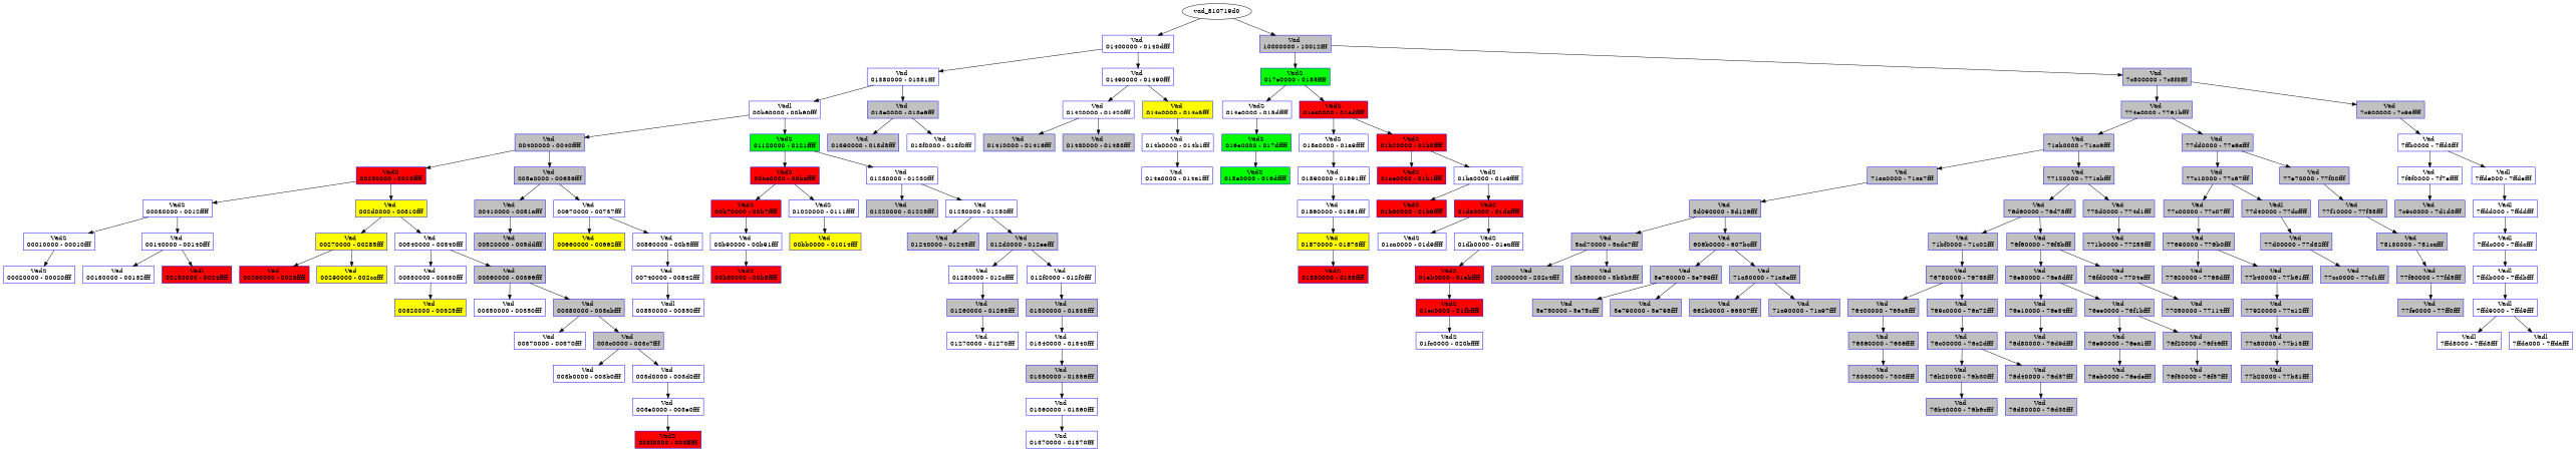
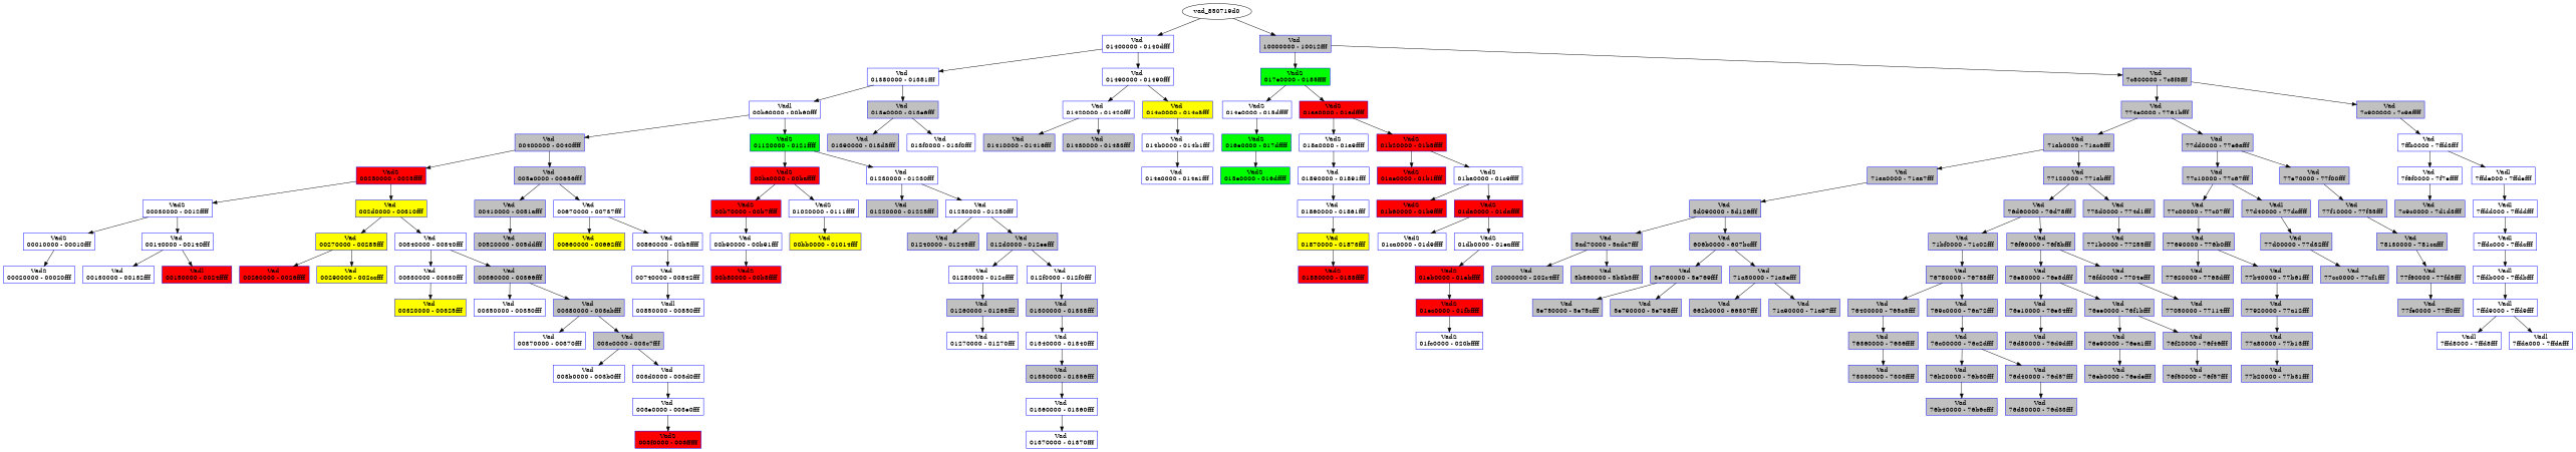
  digraph {
    rankdir=TB
    node [color=blue fillcolor=gray shape=record style=filled]
    n1 [fillcolor=white label="{ Vad \n01400000 - 0140dfff }"]
-   vad_810719d0 [color="" fillcolor="" shape="" style=""]
+   vad_810719d0 [label=vad_850719d0 color="" fillcolor="" shape="" style=""]
    n3 [label="{ Vad \n10000000 - 10012fff }"]
    n4 [fillcolor=white label="{ Vad \n01380000 - 01381fff }"]
    n5 [fillcolor=white label="{ Vad \n01490000 - 01490fff }"]
    n6 [fillcolor=white label="{ Vadl\n00b60000 - 00b60fff }"]
    n7 [label="{ Vad \n013e0000 - 013e6fff }"]
    n8 [label="{ Vad \n00400000 - 0040ffff }"]
    n9 [fillcolor=green label="{ VadS\n01120000 - 0121ffff }"]
    n10 [fillcolor=red label="{ VadS\n00250000 - 0025ffff }"]
    n11 [label="{ Vad \n005e0000 - 00656fff }"]
    n12 [fillcolor=white label="{ VadS\n00030000 - 0012ffff }"]
    n13 [fillcolor=yellow label="{ Vad \n002d0000 - 00310fff }"]
    n14 [fillcolor=white label="{ VadS\n00010000 - 00010fff }"]
    n15 [fillcolor=white label="{ Vad \n00140000 - 00140fff }"]
    n16 [fillcolor=white label="{ VadS\n00020000 - 00020fff }"]
    n17 [fillcolor=white label="{ Vad \n00130000 - 00132fff }"]
    n18 [fillcolor=red label="{ Vadl\n00150000 - 0024ffff }"]
    n19 [fillcolor=yellow label="{ Vad \n00270000 - 00285fff }"]
    n20 [fillcolor=white label="{ Vad \n00340000 - 00340fff }"]
    n21 [fillcolor=red label="{ Vad \n00260000 - 0026ffff }"]
    n22 [fillcolor=yellow label="{ Vad \n00290000 - 002ccfff }"]
    n23 [fillcolor=white label="{ Vad \n00330000 - 00330fff }"]
    n24 [label="{ Vad \n00360000 - 00366fff }"]
    n25 [fillcolor=yellow label="{ Vad \n00320000 - 00325fff }"]
    n26 [fillcolor=white label="{ Vad \n00350000 - 00350fff }"]
    n27 [label="{ Vad \n00380000 - 003abfff }"]
    n28 [fillcolor=white label="{ Vad \n00370000 - 00370fff }"]
    n29 [label="{ Vad \n003c0000 - 003c7fff }"]
    n30 [fillcolor=white label="{ Vad \n003b0000 - 003b0fff }"]
    n31 [fillcolor=white label="{ Vad \n003d0000 - 003d0fff }"]
    n32 [fillcolor=white label="{ Vad \n003e0000 - 003e0fff }"]
    n33 [fillcolor=red label="{ VadS\n003f0000 - 003fffff }"]
    n34 [label="{ Vad \n00410000 - 0051afff }"]
    n35 [fillcolor=white label="{ Vad \n00670000 - 00737fff }"]
    n36 [label="{ Vad \n00520000 - 005ddfff }"]
    n37 [fillcolor=yellow label="{ Vad \n00660000 - 00662fff }"]
    n38 [fillcolor=white label="{ Vad \n00860000 - 00b5ffff }"]
    n39 [fillcolor=white label="{ Vad \n00740000 - 00842fff }"]
    n40 [fillcolor=white label="{ Vadl\n00850000 - 00850fff }"]
    n41 [fillcolor=red label="{ VadS\n00ba0000 - 00baffff }"]
    n42 [fillcolor=white label="{ Vad \n01230000 - 01230fff }"]
    n43 [fillcolor=red label="{ VadS\n00b70000 - 00b7ffff }"]
    n44 [fillcolor=white label="{ VadS\n01020000 - 0111ffff }"]
    n45 [fillcolor=white label="{ Vad \n00b90000 - 00b91fff }"]
    n46 [fillcolor=red label="{ VadS\n00b80000 - 00b8ffff }"]
    n47 [fillcolor=yellow label="{ Vad \n00bb0000 - 01014fff }"]
    n48 [label="{ Vad \n01220000 - 01225fff }"]
    n49 [fillcolor=white label="{ Vad \n01250000 - 01250fff }"]
    n50 [label="{ Vad \n01240000 - 01245fff }"]
    n51 [label="{ Vad \n012d0000 - 012eefff }"]
    n52 [fillcolor=white label="{ Vad \n01280000 - 012cffff }"]
    n53 [fillcolor=white label="{ Vad \n012f0000 - 012f0fff }"]
    n54 [label="{ Vad \n01260000 - 01268fff }"]
    n55 [fillcolor=white label="{ Vad \n01270000 - 01270fff }"]
    n56 [label="{ Vad \n01300000 - 01338fff }"]
    n57 [fillcolor=white label="{ Vad \n01340000 - 01340fff }"]
    n58 [label="{ Vad \n01350000 - 01356fff }"]
    n59 [fillcolor=white label="{ Vad \n01360000 - 01360fff }"]
    n60 [fillcolor=white label="{ Vad \n01370000 - 01370fff }"]
    n61 [label="{ Vad \n01390000 - 013d5fff }"]
    n62 [fillcolor=white label="{ Vad \n013f0000 - 013f0fff }"]
    n63 [fillcolor=white label="{ Vad \n01420000 - 01420fff }"]
    n64 [fillcolor=yellow label="{ Vad \n014c0000 - 014c5fff }"]
    n65 [label="{ Vad \n01410000 - 01416fff }"]
    n66 [label="{ Vad \n01430000 - 01483fff }"]
    n67 [fillcolor=white label="{ Vad \n014b0000 - 014b1fff }"]
    n68 [fillcolor=white label="{ Vad \n014a0000 - 014a1fff }"]
    n69 [fillcolor=green label="{ VadS\n017e0000 - 0185ffff }"]
    n70 [label="{ Vad \n7c800000 - 7c8f3fff }"]
    n71 [fillcolor=white label="{ VadS\n014e0000 - 015dffff }"]
    n72 [fillcolor=red label="{ VadS\n01aa0000 - 01adffff }"]
    n73 [fillcolor=green label="{ VadS\n016e0000 - 017dffff }"]
    n74 [fillcolor=green label="{ VadS\n015e0000 - 016dffff }"]
    n75 [fillcolor=white label="{ VadS\n018a0000 - 01a9ffff }"]
    n76 [fillcolor=red label="{ VadS\n01b20000 - 01b5ffff }"]
    n77 [fillcolor=white label="{ Vad \n01890000 - 01891fff }"]
    n78 [fillcolor=white label="{ Vad \n01860000 - 01861fff }"]
    n79 [fillcolor=yellow label="{ Vad \n01870000 - 01873fff }"]
    n80 [fillcolor=red label="{ VadS\n01880000 - 0188ffff }"]
    n81 [fillcolor=red label="{ VadS\n01ae0000 - 01b1ffff }"]
    n82 [fillcolor=white label="{ VadS\n01ba0000 - 01c9ffff }"]
    n83 [fillcolor=red label="{ VadS\n01b60000 - 01b9ffff }"]
    n84 [fillcolor=red label="{ VadS\n01da0000 - 01daffff }"]
    n85 [fillcolor=white label="{ VadS\n01ca0000 - 01d9ffff }"]
    n86 [fillcolor=white label="{ VadS\n01db0000 - 01eaffff }"]
    n87 [fillcolor=red label="{ VadS\n01eb0000 - 01ebffff }"]
    n88 [fillcolor=red label="{ VadS\n01ec0000 - 01fbffff }"]
    n89 [fillcolor=white label="{ VadS\n01fc0000 - 020bffff }"]
    n90 [label="{ Vad \n774e0000 - 7761bfff }"]
    n91 [label="{ Vad \n7c900000 - 7c9affff }"]
    n92 [label="{ Vad \n71ab0000 - 71ac6fff }"]
    n93 [label="{ Vad \n77dd0000 - 77e6afff }"]
    n94 [label="{ Vad \n71aa0000 - 71aa7fff }"]
    n95 [label="{ Vad \n77120000 - 771abfff }"]
    n96 [label="{ Vad \n5d090000 - 5d126fff }"]
    n97 [label="{ Vad \n5ad70000 - 5ada7fff }"]
    n98 [label="{ Vad \n606b0000 - 607bcfff }"]
    n99 [label="{ Vad \n20000000 - 202c4fff }"]
    n100 [label="{ Vad \n5b860000 - 5b8b3fff }"]
    n101 [label="{ Vad \n5e760000 - 5e769fff }"]
    n102 [label="{ Vad \n71a50000 - 71a8efff }"]
    n103 [label="{ Vad \n5e750000 - 5e75cfff }"]
    n104 [label="{ Vad \n5e790000 - 5e798fff }"]
    n105 [label="{ Vad \n662b0000 - 66307fff }"]
    n106 [label="{ Vad \n71a90000 - 71a97fff }"]
    n107 [label="{ Vad \n76d60000 - 76d78fff }"]
    n108 [label="{ Vad \n773d0000 - 774d1fff }"]
    n109 [label="{ Vad \n71bf0000 - 71c02fff }"]
    n110 [label="{ Vad \n76f60000 - 76f8bfff }"]
    n111 [label="{ Vad \n76780000 - 76788fff }"]
    n112 [label="{ Vad \n76400000 - 765a5fff }"]
    n113 [label="{ Vad \n769c0000 - 76a72fff }"]
    n114 [label="{ Vad \n76360000 - 7636ffff }"]
    n115 [label="{ Vad \n73030000 - 7303ffff }"]
    n116 [label="{ Vad \n76c00000 - 76c2dfff }"]
    n117 [label="{ Vad \n76b20000 - 76b30fff }"]
    n118 [label="{ Vad \n76d40000 - 76d57fff }"]
    n119 [label="{ Vad \n76b40000 - 76b6cfff }"]
    n120 [label="{ Vad \n76d30000 - 76d33fff }"]
    n121 [label="{ Vad \n76e80000 - 76e8dfff }"]
    n122 [label="{ Vad \n76fd0000 - 7704efff }"]
    n123 [label="{ Vad \n76e10000 - 76e34fff }"]
    n124 [label="{ Vad \n76ee0000 - 76f1bfff }"]
    n125 [label="{ Vad \n76d80000 - 76d9dfff }"]
    n126 [label="{ Vad \n76e90000 - 76ea1fff }"]
    n127 [label="{ Vad \n76f20000 - 76f46fff }"]
    n128 [label="{ Vad \n76eb0000 - 76edefff }"]
    n129 [label="{ Vad \n76f50000 - 76f57fff }"]
    n130 [label="{ Vad \n77050000 - 77114fff }"]
    n131 [label="{ Vad \n771b0000 - 77255fff }"]
    n132 [label="{ Vad \n77c10000 - 77c67fff }"]
    n133 [label="{ Vad \n77e70000 - 77f00fff }"]
    n134 [label="{ Vad \n77c00000 - 77c07fff }"]
    n135 [label="{ Vadl\n77d40000 - 77dcffff }"]
    n136 [label="{ Vad \n77690000 - 776b0fff }"]
    n137 [label="{ Vad \n77620000 - 7768dfff }"]
    n138 [label="{ Vad \n77b40000 - 77b61fff }"]
    n139 [label="{ Vad \n77920000 - 77a12fff }"]
    n140 [label="{ Vad \n77a80000 - 77b13fff }"]
    n141 [label="{ Vad \n77b20000 - 77b31fff }"]
    n142 [label="{ Vad \n77d00000 - 77d32fff }"]
    n143 [label="{ Vad \n77cc0000 - 77cf1fff }"]
    n144 [label="{ Vad \n77f10000 - 77f55fff }"]
    n145 [label="{ Vad \n78130000 - 781cafff }"]
    n146 [label="{ Vad \n77f60000 - 77fd5fff }"]
    n147 [label="{ Vad \n77fe0000 - 77ff0fff }"]
    n148 [fillcolor=white label="{ Vad \n7ffb0000 - 7ffd3fff }"]
    n149 [fillcolor=white label="{ Vad \n7f6f0000 - 7f7effff }"]
    n150 [fillcolor=white label="{ Vadl\n7ffde000 - 7ffdefff }"]
    n151 [label="{ Vad \n7c9c0000 - 7d1d3fff }"]
    n152 [fillcolor=white label="{ Vadl\n7ffdd000 - 7ffddfff }"]
    n153 [fillcolor=white label="{ Vadl\n7ffdc000 - 7ffdcfff }"]
    n154 [fillcolor=white label="{ Vadl\n7ffdb000 - 7ffdbfff }"]
    n155 [fillcolor=white label="{ Vadl\n7ffd9000 - 7ffd9fff }"]
    n156 [fillcolor=white label="{ Vadl\n7ffd8000 - 7ffd8fff }"]
    n157 [fillcolor=white label="{ Vadl\n7ffda000 - 7ffdafff }"]
    n1 -> n4
    n1 -> n5
    vad_810719d0 -> n1
    vad_810719d0 -> n3
    n3 -> n69
    n3 -> n70
    n4 -> n6
    n4 -> n7
    n5 -> n63
    n5 -> n64
    n6 -> n8
    n6 -> n9
    n7 -> n61
    n7 -> n62
    n8 -> n10
    n8 -> n11
    n9 -> n41
    n9 -> n42
    n10 -> n12
    n10 -> n13
    n11 -> n34
    n11 -> n35
    n12 -> n14
    n12 -> n15
    n13 -> n19
    n13 -> n20
    n14 -> n16
    n15 -> n17
    n15 -> n18
    n19 -> n21
    n19 -> n22
    n20 -> n23
    n20 -> n24
    n23 -> n25
    n24 -> n26
    n24 -> n27
    n27 -> n28
    n27 -> n29
    n29 -> n30
    n29 -> n31
    n31 -> n32
    n32 -> n33
    n34 -> n36
    n35 -> n37
    n35 -> n38
    n38 -> n39
    n39 -> n40
    n41 -> n43
    n41 -> n44
    n42 -> n48
    n42 -> n49
    n43 -> n45
    n44 -> n47
    n45 -> n46
    n49 -> n50
    n49 -> n51
    n51 -> n52
    n51 -> n53
    n52 -> n54
    n53 -> n56
    n54 -> n55
    n56 -> n57
    n57 -> n58
    n58 -> n59
    n59 -> n60
    n63 -> n65
    n63 -> n66
    n64 -> n67
    n67 -> n68
    n69 -> n71
    n69 -> n72
    n70 -> n90
    n70 -> n91
    n71 -> n73
    n72 -> n75
    n72 -> n76
    n73 -> n74
    n75 -> n77
    n76 -> n81
    n76 -> n82
    n77 -> n78
    n78 -> n79
    n79 -> n80
    n82 -> n83
    n82 -> n84
    n84 -> n85
    n84 -> n86
    n86 -> n87
    n87 -> n88
    n88 -> n89
    n90 -> n92
    n90 -> n93
    n91 -> n148
    n92 -> n94
    n92 -> n95
    n93 -> n132
    n93 -> n133
    n94 -> n96
    n95 -> n107
    n95 -> n108
    n96 -> n97
    n96 -> n98
    n97 -> n99
    n97 -> n100
    n98 -> n101
    n98 -> n102
    n101 -> n103
    n101 -> n104
    n102 -> n105
    n102 -> n106
    n107 -> n109
    n107 -> n110
    n108 -> n131
    n109 -> n111
    n110 -> n121
    n110 -> n122
    n111 -> n112
    n111 -> n113
    n112 -> n114
    n113 -> n116
    n114 -> n115
    n116 -> n117
    n116 -> n118
    n117 -> n119
    n118 -> n120
    n121 -> n123
    n121 -> n124
    n122 -> n130
    n123 -> n125
    n124 -> n126
    n124 -> n127
    n126 -> n128
    n127 -> n129
    n132 -> n134
    n132 -> n135
    n133 -> n144
    n134 -> n136
    n135 -> n142
    n136 -> n137
    n136 -> n138
    n138 -> n139
    n139 -> n140
    n140 -> n141
    n142 -> n143
    n144 -> n145
    n145 -> n146
    n146 -> n147
    n148 -> n149
    n148 -> n150
    n149 -> n151
    n150 -> n152
    n152 -> n153
    n153 -> n154
    n154 -> n155
    n155 -> n156
    n155 -> n157
  }
